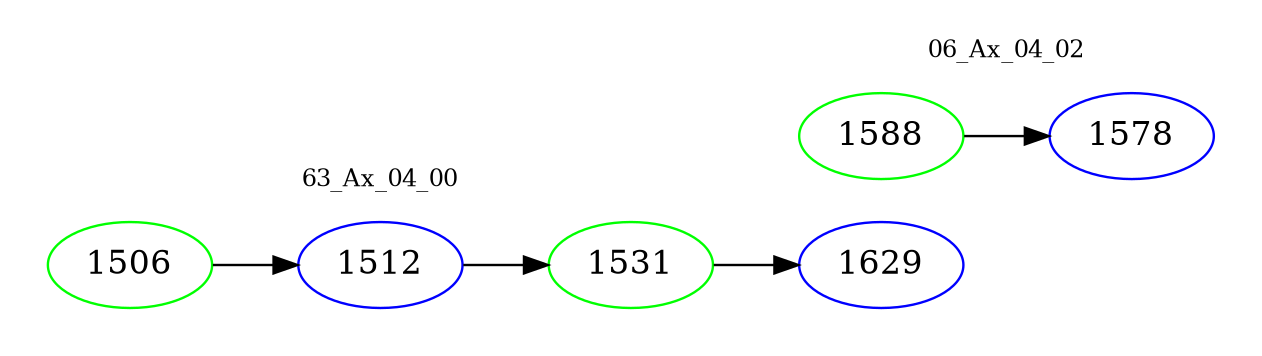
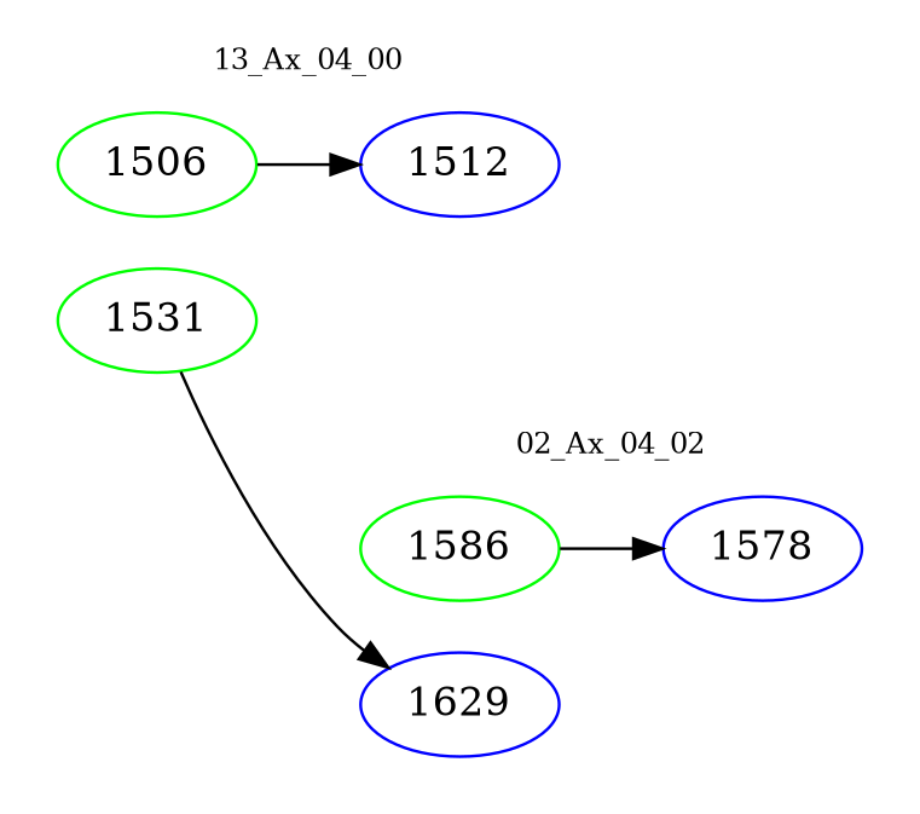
  digraph {
    rankdir=LR
    node [color=green]
    edge [color=black]
-   n1 [label=1588]
+   n1 [label=1586]
    n2 [color=blue label=1578]
    n3 [color=blue label=1629]
    n4 [label=1506]
    n5 [color=blue label=1512]
    n6 [label=1531]
    subgraph cluster_1 {
      color=white
      fontsize=10
-     label="06_Ax_04_02"
+     label="02_Ax_04_02"
      n1
      n2
      n3
    }
    subgraph cluster_2 {
      color=white
      fontsize=10
-     label="63_Ax_04_00"
+     label="13_Ax_04_00"
      n4
      n5
      n6
    }
    n1 -> n2
    n4 -> n5
-   n5 -> n6
    n6 -> n3
  }
